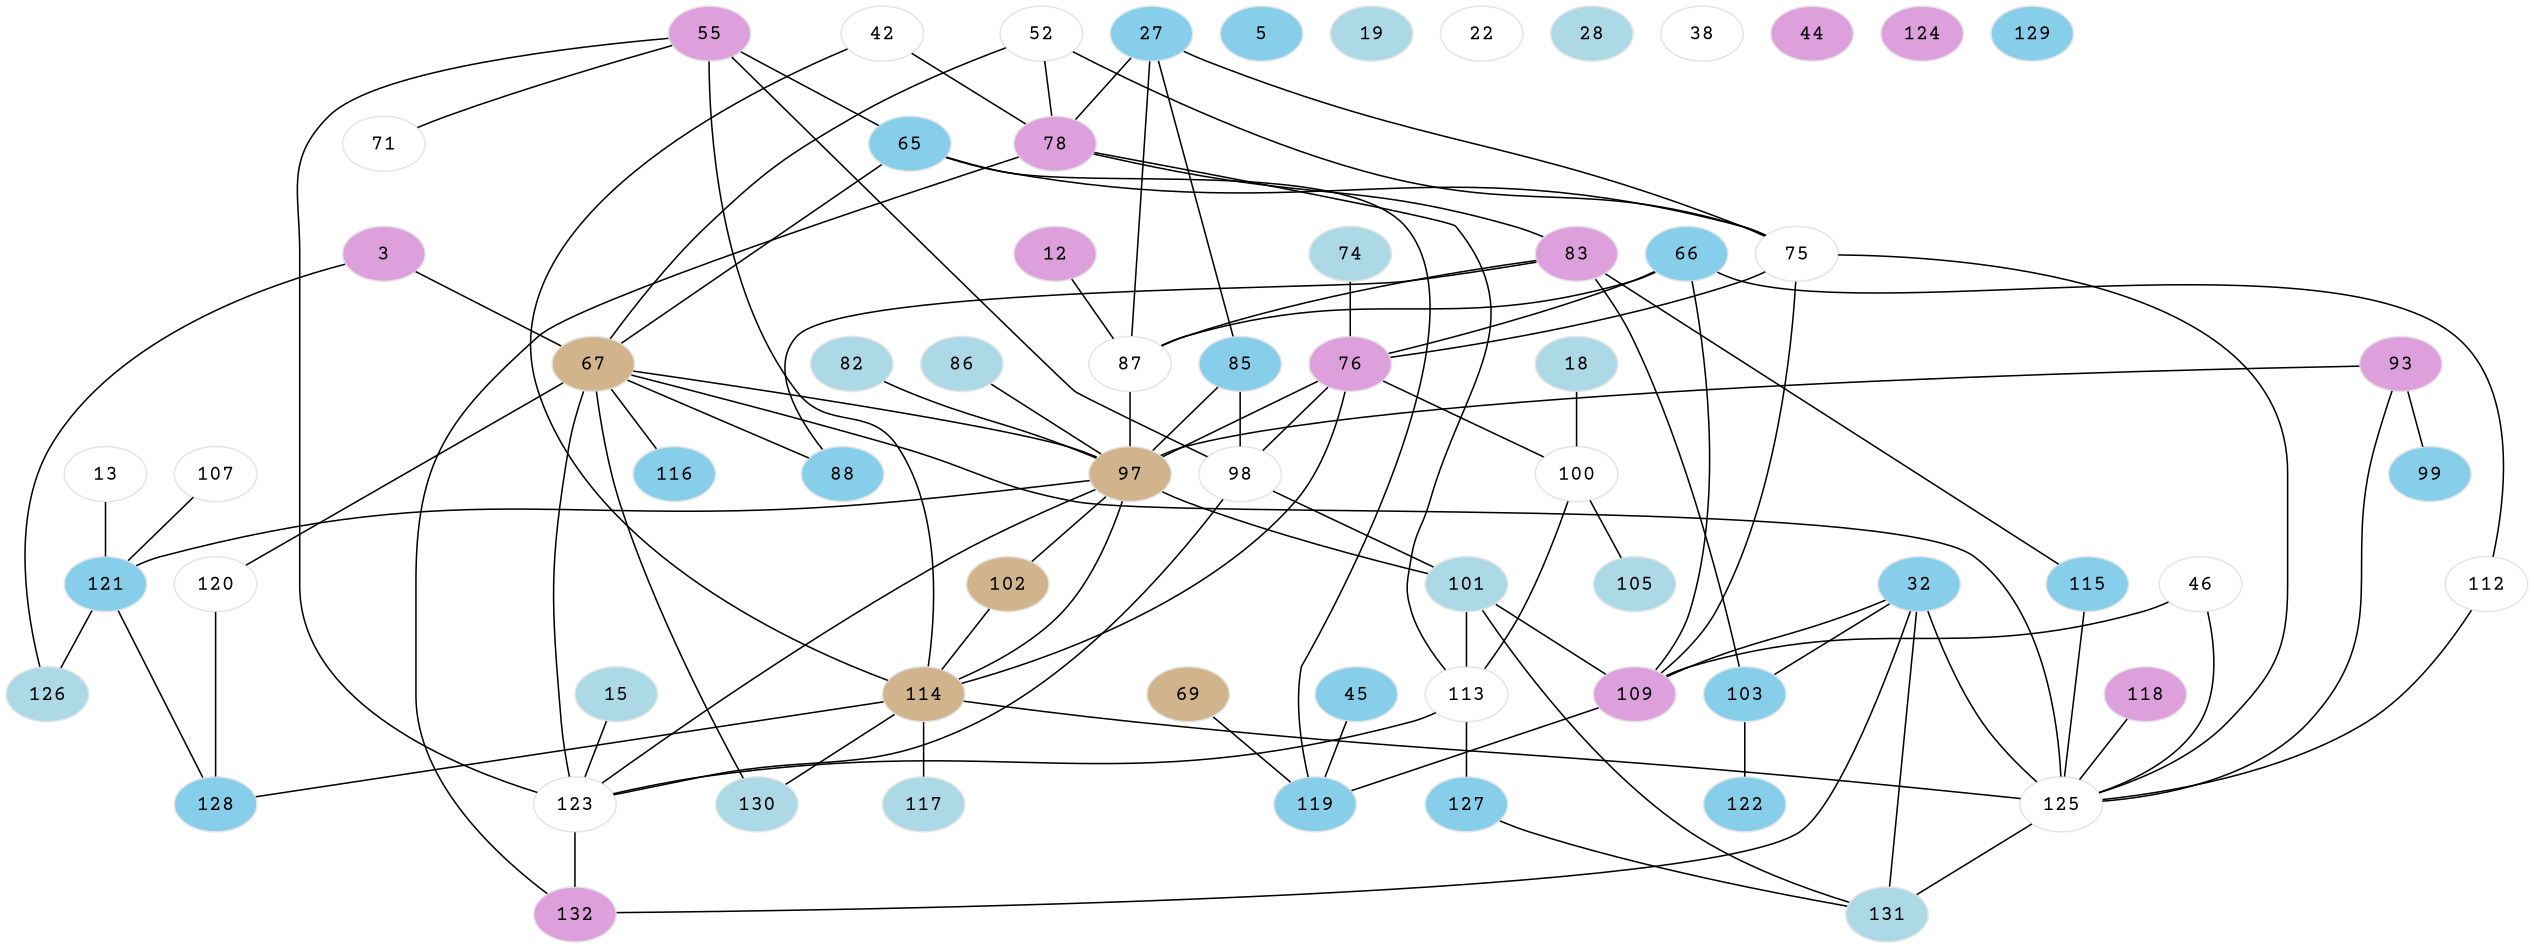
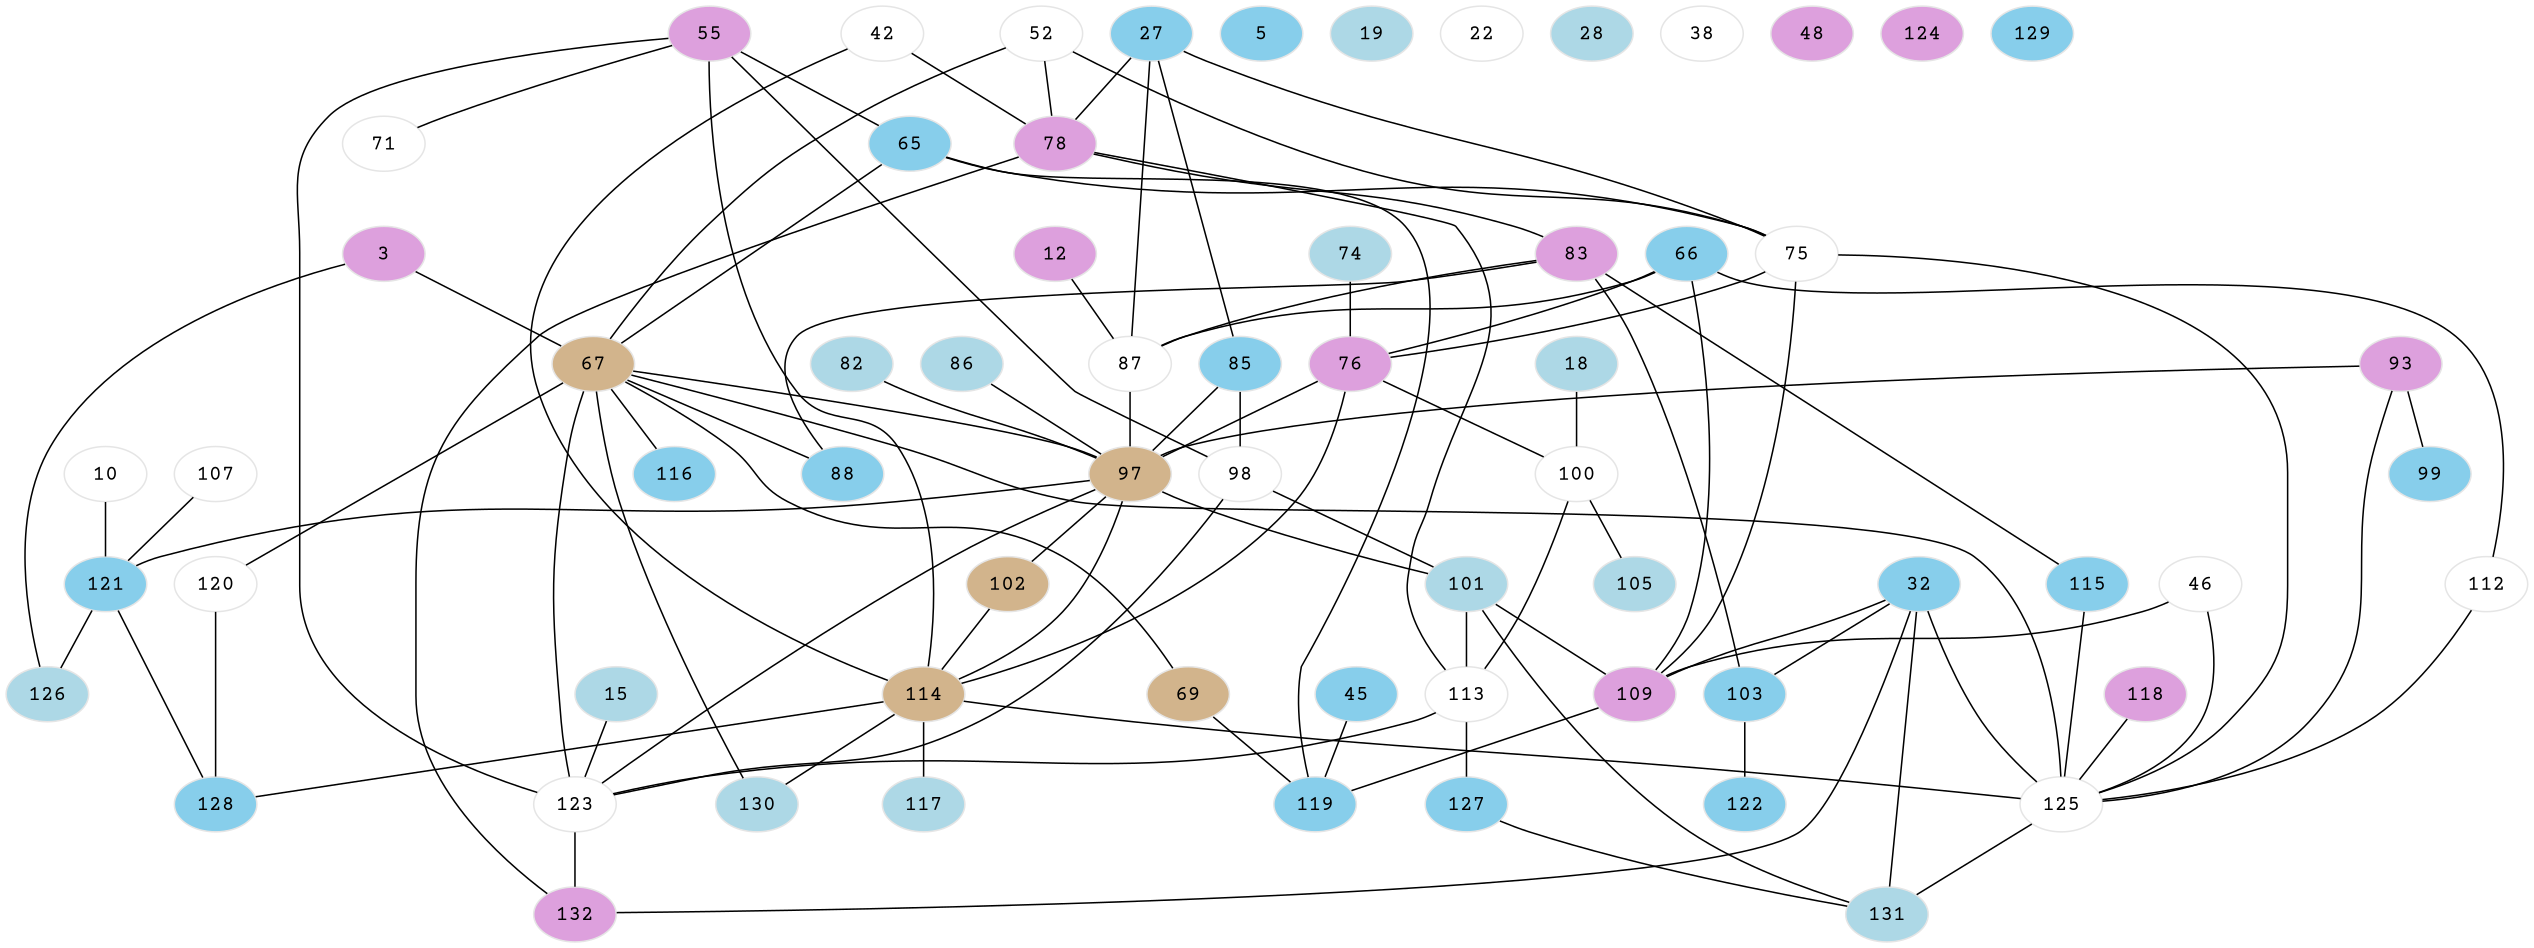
  graph {
    fontname="Courier Prime"
    node [color=gray90 fillcolor=skyblue fontname="Courier Prime" style=filled]
    edge [fontname="Courier Prime"]
    67 [fillcolor=tan super="+39+59"]
    97 [fillcolor=tan super="+4+36+90+96"]
    123 [fillcolor=white super="+104+106+108"]
    125 [fillcolor=white super="+94+89"]
    69 [fillcolor=tan]
    88
    116
    120 [fillcolor=white super="+92"]
    130 [fillcolor=lightblue]
    3 [fillcolor=plum]
    126 [fillcolor=lightblue]
    5
    121 [super="+7+62"]
    128
-   10 [fillcolor=white label=13]
+   10 [fillcolor=white]
    114 [fillcolor=tan super="+54+63+91"]
    101 [fillcolor=lightblue]
    102 [fillcolor=tan]
    117 [fillcolor=lightblue]
    87 [fillcolor=white super="+33"]
    12 [fillcolor=plum]
    132 [fillcolor=plum super="+110+111"]
    15 [fillcolor=lightblue]
    n24 [fillcolor=lightblue label=18]
    100 [fillcolor=white]
    113 [fillcolor=white super="+81"]
    105 [fillcolor=lightblue]
    19 [fillcolor=lightblue]
    22 [fillcolor=white]
    27 [super="+20"]
    75 [fillcolor=white super="+41"]
    78 [fillcolor=plum]
    85
    109 [fillcolor=plum]
    76 [fillcolor=plum super="+57+56"]
    83 [fillcolor=plum super="+80"]
    98 [fillcolor=white super="+64+79"]
    28 [fillcolor=lightblue]
    103 [super="+50+61"]
    122
    32
    131 [fillcolor=lightblue super="+2+77"]
    119
    38 [fillcolor=white]
    42 [fillcolor=white]
    45
    46 [fillcolor=white]
-   48 [fillcolor=plum label=44]
+   48 [fillcolor=plum]
    52 [fillcolor=white]
    55 [fillcolor=plum super="+31+43"]
    65 [super="+44+35"]
    71 [fillcolor=white]
    66 [super="+23"]
    112 [fillcolor=white]
    74 [fillcolor=lightblue]
    115 [super="+1"]
    127
    82 [fillcolor=lightblue]
    86 [fillcolor=lightblue]
    93 [fillcolor=plum]
    99 [super="+51"]
    107 [fillcolor=white]
    118 [fillcolor=plum]
    124 [fillcolor=plum]
    129
    67 -- 97 [weight=2]
    67 -- 123 [weight=3]
    67 -- 125 [weight=2]
+   67 -- 69
    67 -- 88
    67 -- 116
    67 -- 120
    67 -- 130
    97 -- 123 [weight=2]
    97 -- 121 [weight=2]
    97 -- 114
    97 -- 101 [weight=3]
    97 -- 102
    123 -- 132
    125 -- 131 [weight=2]
    69 -- 119
    120 -- 128
    3 -- 67
    3 -- 126
    121 -- 126
    121 -- 128
    10 -- 121
    114 -- 125
    114 -- 130
    114 -- 128
    114 -- 117
    101 -- 113
    101 -- 109
    101 -- 131
    102 -- 114
    87 -- 97
    12 -- 87
    15 -- 123
    n24 -- 100
    100 -- 113
    100 -- 105
    113 -- 123
    113 -- 127
    27 -- 87
    27 -- 75
    27 -- 78 [weight=2]
    27 -- 85
    75 -- 125 [weight=2]
    75 -- 109 [weight=2]
    75 -- 76 [weight=2]
    78 -- 132
    78 -- 113
    78 -- 83
    85 -- 97
    85 -- 98
    109 -- 119
    76 -- 97 [weight=3]
    76 -- 114 [weight=2]
    76 -- 100
-   76 -- 98 [weight=2]
    83 -- 88
    83 -- 87
    83 -- 103
    83 -- 115
    98 -- 123
    98 -- 101
    103 -- 122 [weight=2]
    32 -- 125
    32 -- 132
    32 -- 109
    32 -- 103
    32 -- 131 [weight=2]
    42 -- 114
    42 -- 78
    45 -- 119
    46 -- 125
    46 -- 109
    52 -- 67
    52 -- 75
    52 -- 78
    55 -- 123 [weight=2]
    55 -- 114 [weight=3]
    55 -- 98
    55 -- 65 [weight=2]
    55 -- 71
    65 -- 67
    65 -- 75
    65 -- 119
    66 -- 87
    66 -- 109
    66 -- 76
    66 -- 112
    112 -- 125
    74 -- 76
    115 -- 125
    127 -- 131
    82 -- 97 [weight=2]
    86 -- 97
    93 -- 97
    93 -- 125
    93 -- 99 [weight=2]
    107 -- 121
    118 -- 125
  }
